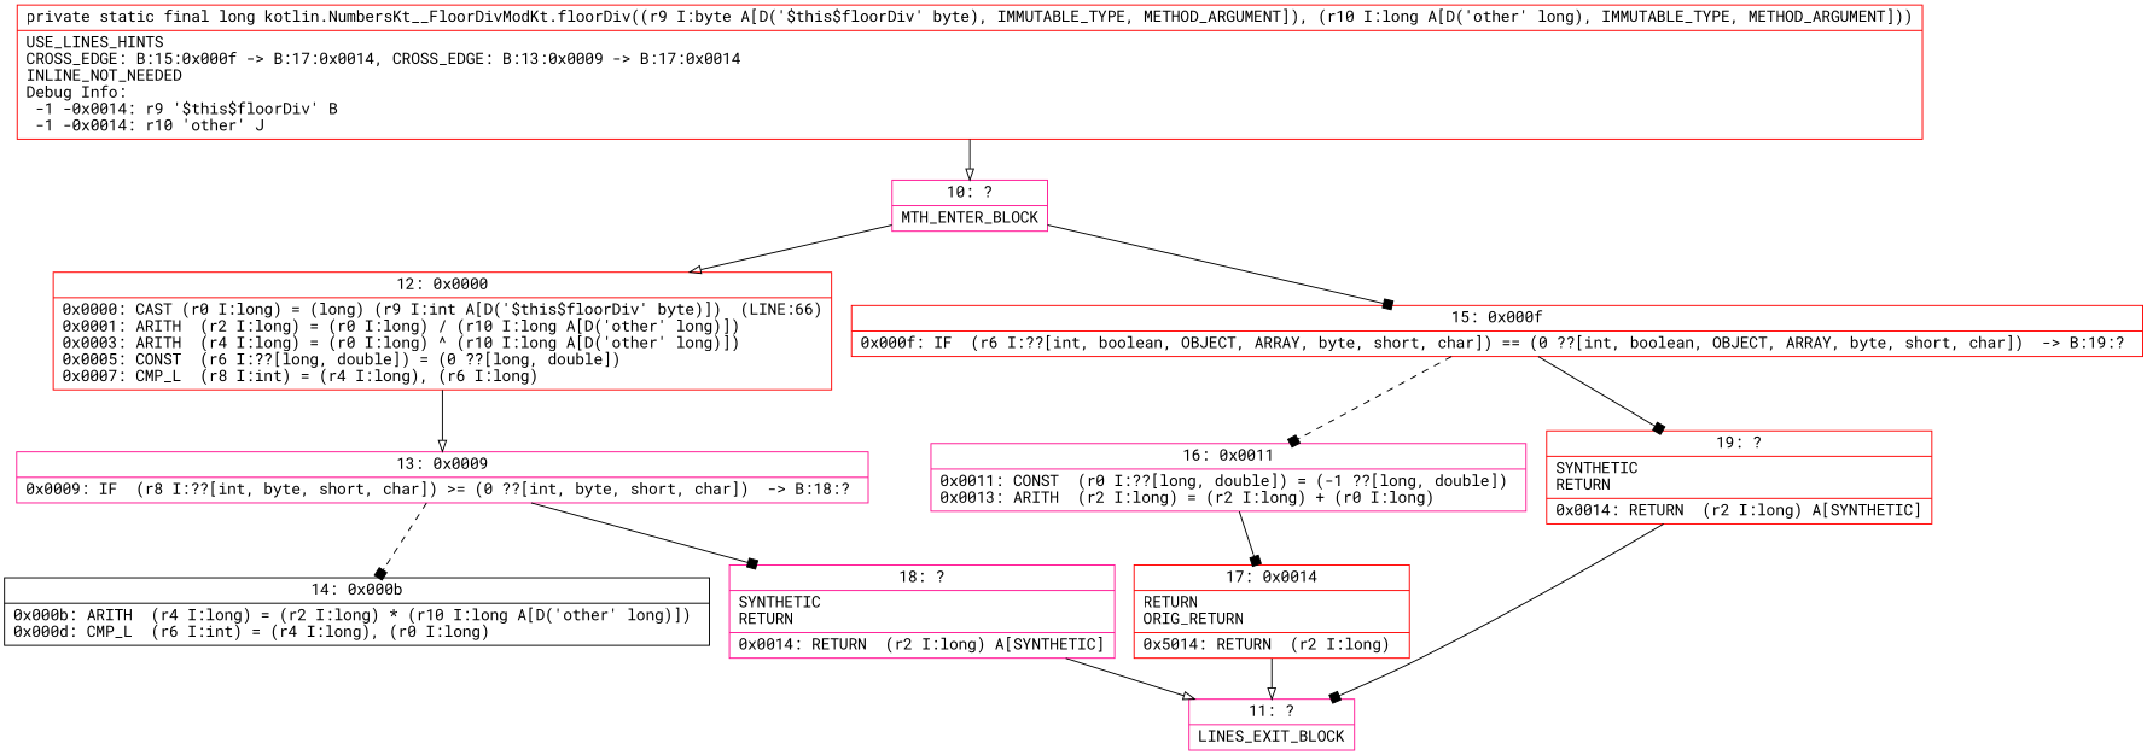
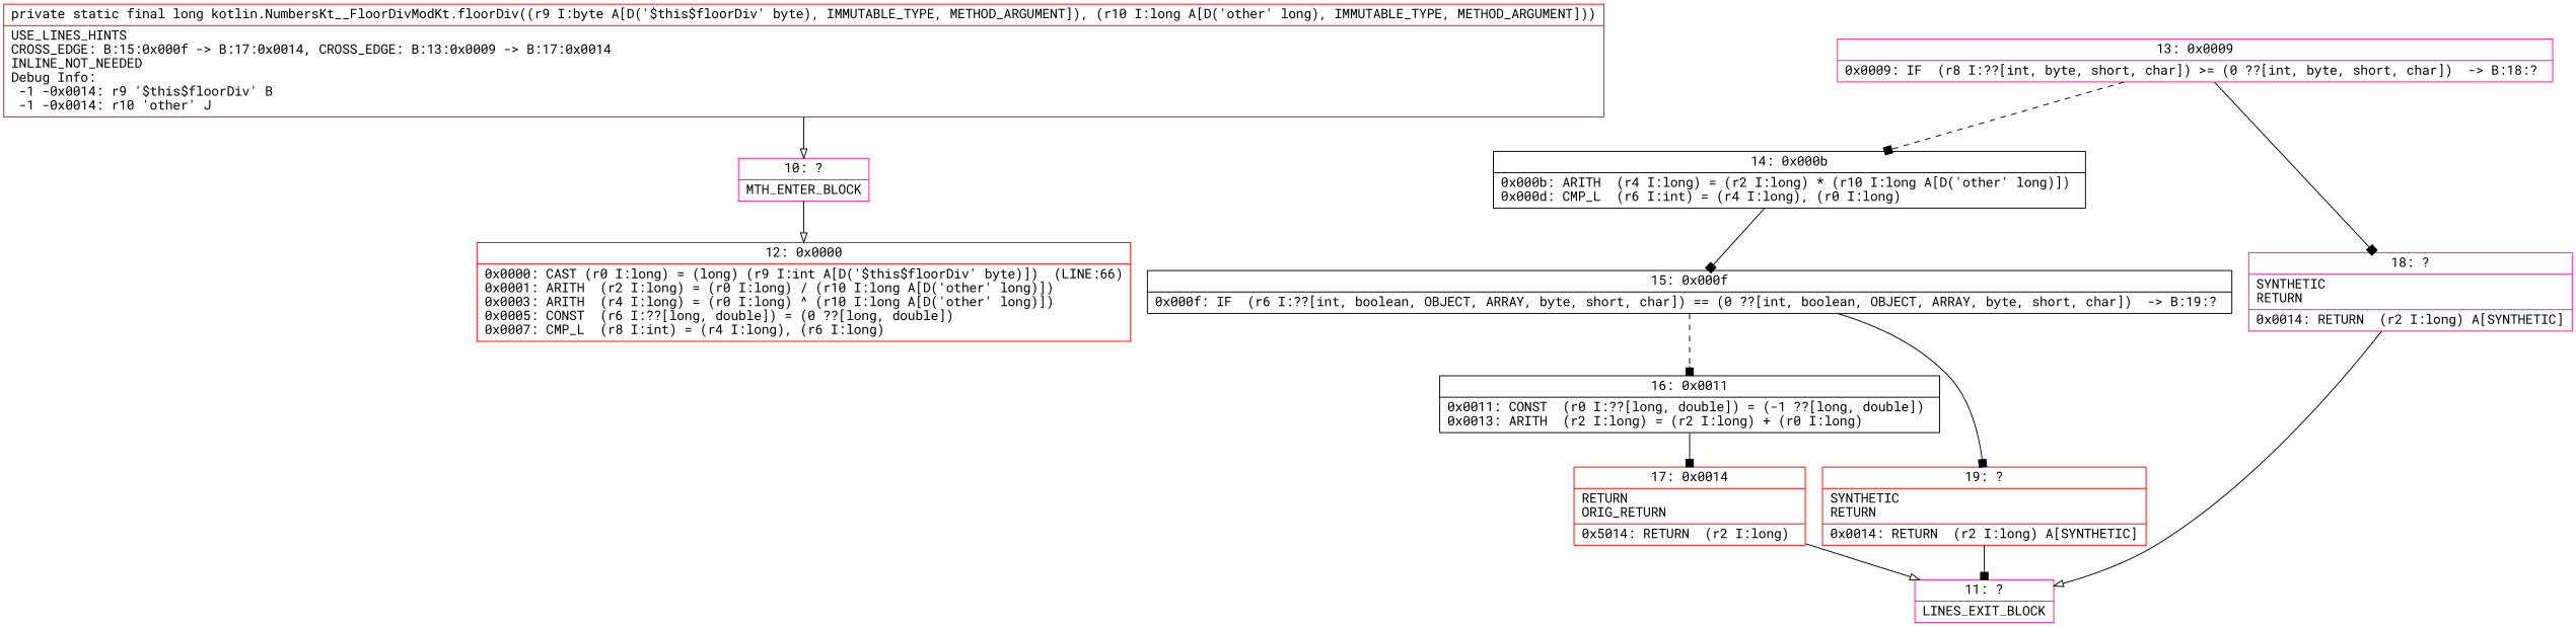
  digraph {
    fontname="Roboto Mono"
    node [color=red fontname="Roboto Mono" shape=record]
    edge [arrowhead=box fontname="Roboto Mono"]
    n1 [color=deeppink label="{10\:\ ?|MTH_ENTER_BLOCK\l}"]
    n2 [label="{12\:\ 0x0000|0x0000: CAST (r0 I:long) = (long) (r9 I:int A[D('$this$floorDiv' byte)])  (LINE:66)\l0x0001: ARITH  (r2 I:long) = (r0 I:long) \/ (r10 I:long A[D('other' long)]) \l0x0003: ARITH  (r4 I:long) = (r0 I:long) ^ (r10 I:long A[D('other' long)]) \l0x0005: CONST  (r6 I:??[long, double]) = (0 ??[long, double]) \l0x0007: CMP_L  (r8 I:int) = (r4 I:long), (r6 I:long) \l}"]
    n3 [color=deeppink label="{13\:\ 0x0009|0x0009: IF  (r8 I:??[int, byte, short, char]) \>= (0 ??[int, byte, short, char])  \-\> B:18:? \l}"]
    n4 [color=black label="{14\:\ 0x000b|0x000b: ARITH  (r4 I:long) = (r2 I:long) * (r10 I:long A[D('other' long)]) \l0x000d: CMP_L  (r6 I:int) = (r4 I:long), (r0 I:long) \l}"]
    n5 [color=deeppink label="{18\:\ ?|SYNTHETIC\lRETURN\l|0x0014: RETURN  (r2 I:long) A[SYNTHETIC]\l}"]
-   n6 [label="{15\:\ 0x000f|0x000f: IF  (r6 I:??[int, boolean, OBJECT, ARRAY, byte, short, char]) == (0 ??[int, boolean, OBJECT, ARRAY, byte, short, char])  \-\> B:19:? \l}"]
+   n6 [color=black label="{15\:\ 0x000f|0x000f: IF  (r6 I:??[int, boolean, OBJECT, ARRAY, byte, short, char]) == (0 ??[int, boolean, OBJECT, ARRAY, byte, short, char])  \-\> B:19:? \l}"]
    n7 [color=deeppink label="{11\:\ ?|LINES_EXIT_BLOCK\l}"]
-   n8 [color=deeppink label="{16\:\ 0x0011|0x0011: CONST  (r0 I:??[long, double]) = (\-1 ??[long, double]) \l0x0013: ARITH  (r2 I:long) = (r2 I:long) + (r0 I:long) \l}"]
+   n8 [color=black label="{16\:\ 0x0011|0x0011: CONST  (r0 I:??[long, double]) = (\-1 ??[long, double]) \l0x0013: ARITH  (r2 I:long) = (r2 I:long) + (r0 I:long) \l}"]
    n9 [label="{19\:\ ?|SYNTHETIC\lRETURN\l|0x0014: RETURN  (r2 I:long) A[SYNTHETIC]\l}"]
    n10 [label="{17\:\ 0x0014|RETURN\lORIG_RETURN\l|0x5014: RETURN  (r2 I:long) \l}"]
    n11 [label="{private static final long kotlin.NumbersKt__FloorDivModKt.floorDiv((r9 I:byte A[D('$this$floorDiv' byte), IMMUTABLE_TYPE, METHOD_ARGUMENT]), (r10 I:long A[D('other' long), IMMUTABLE_TYPE, METHOD_ARGUMENT]))  | USE_LINES_HINTS\lCROSS_EDGE: B:15:0x000f \-\> B:17:0x0014, CROSS_EDGE: B:13:0x0009 \-\> B:17:0x0014\lINLINE_NOT_NEEDED\lDebug Info:\l  \-1 \-0x0014: r9 '$this$floorDiv' B\l  \-1 \-0x0014: r10 'other' J\l}"]
    n1 -> n2 [arrowhead=onormal]
-   n2 -> n3 [arrowhead=onormal]
    n3 -> n4 [style=dashed]
    n3 -> n5
-   n1 -> n6
+   n4 -> n6
    n5 -> n7 [arrowhead=onormal]
    n6 -> n8 [style=dashed]
    n6 -> n9
    n8 -> n10
    n9 -> n7
    n10 -> n7 [arrowhead=onormal]
    n11 -> n1 [arrowhead=onormal]
  }
